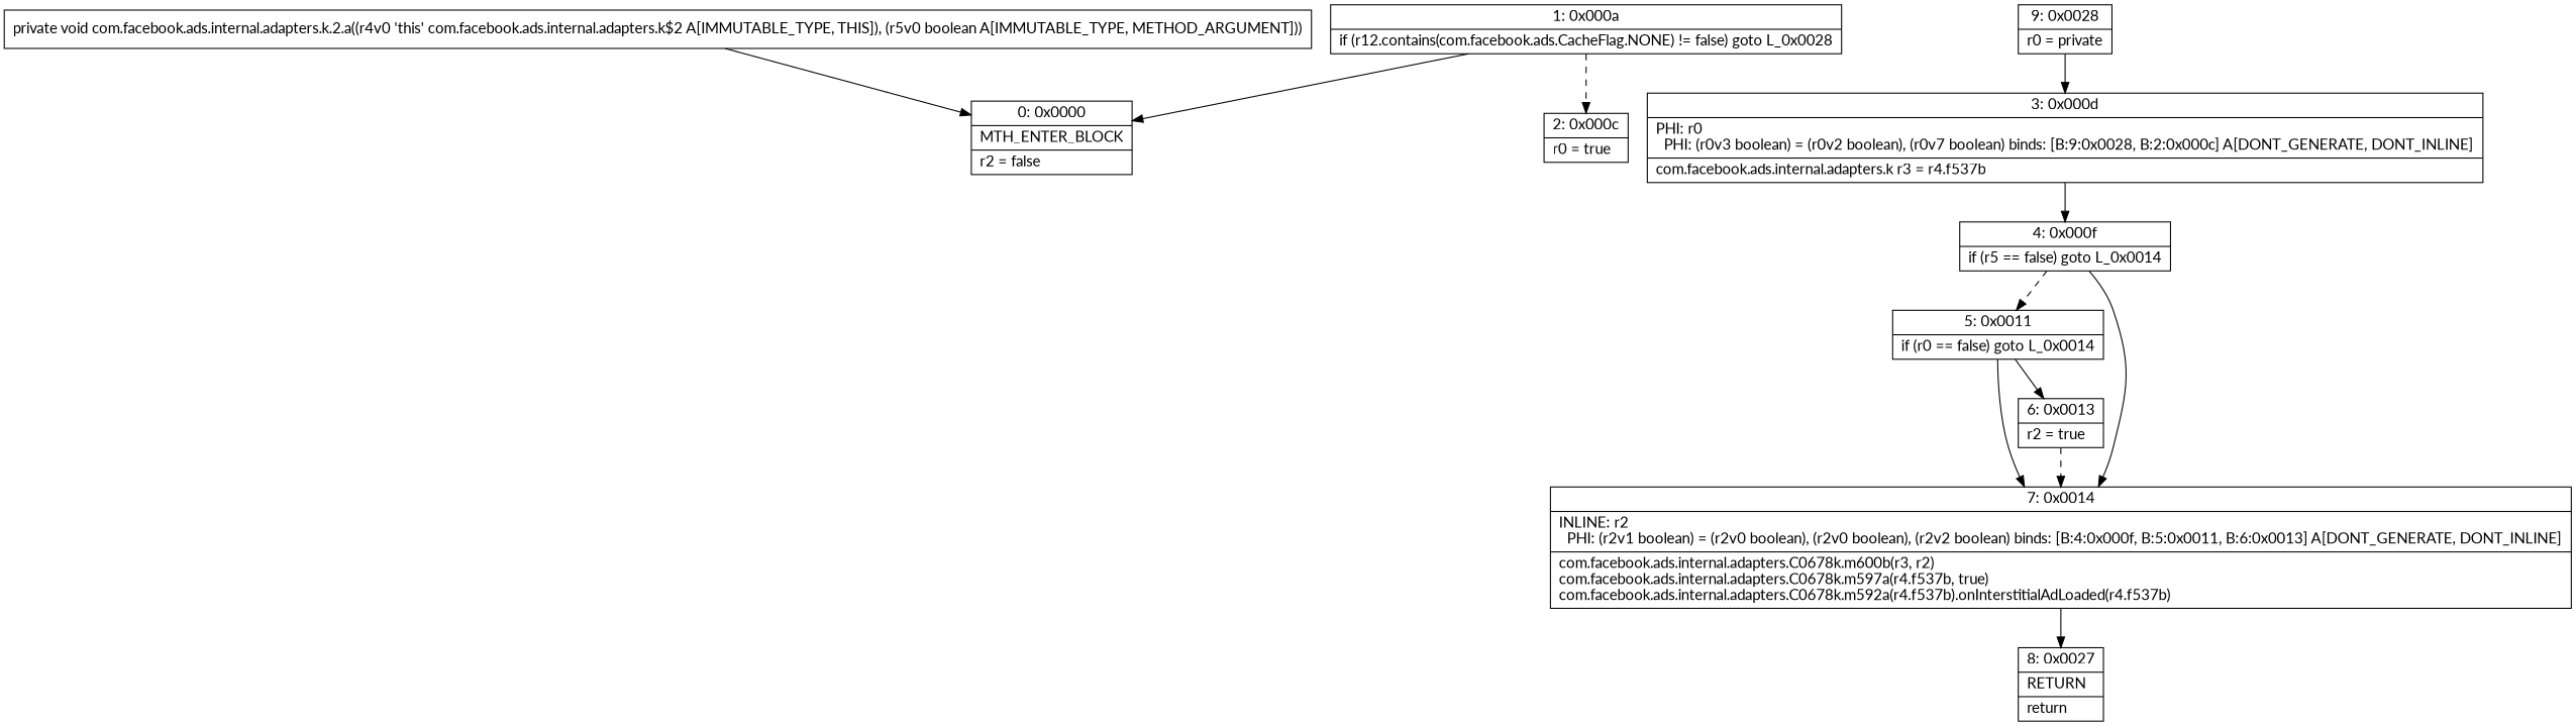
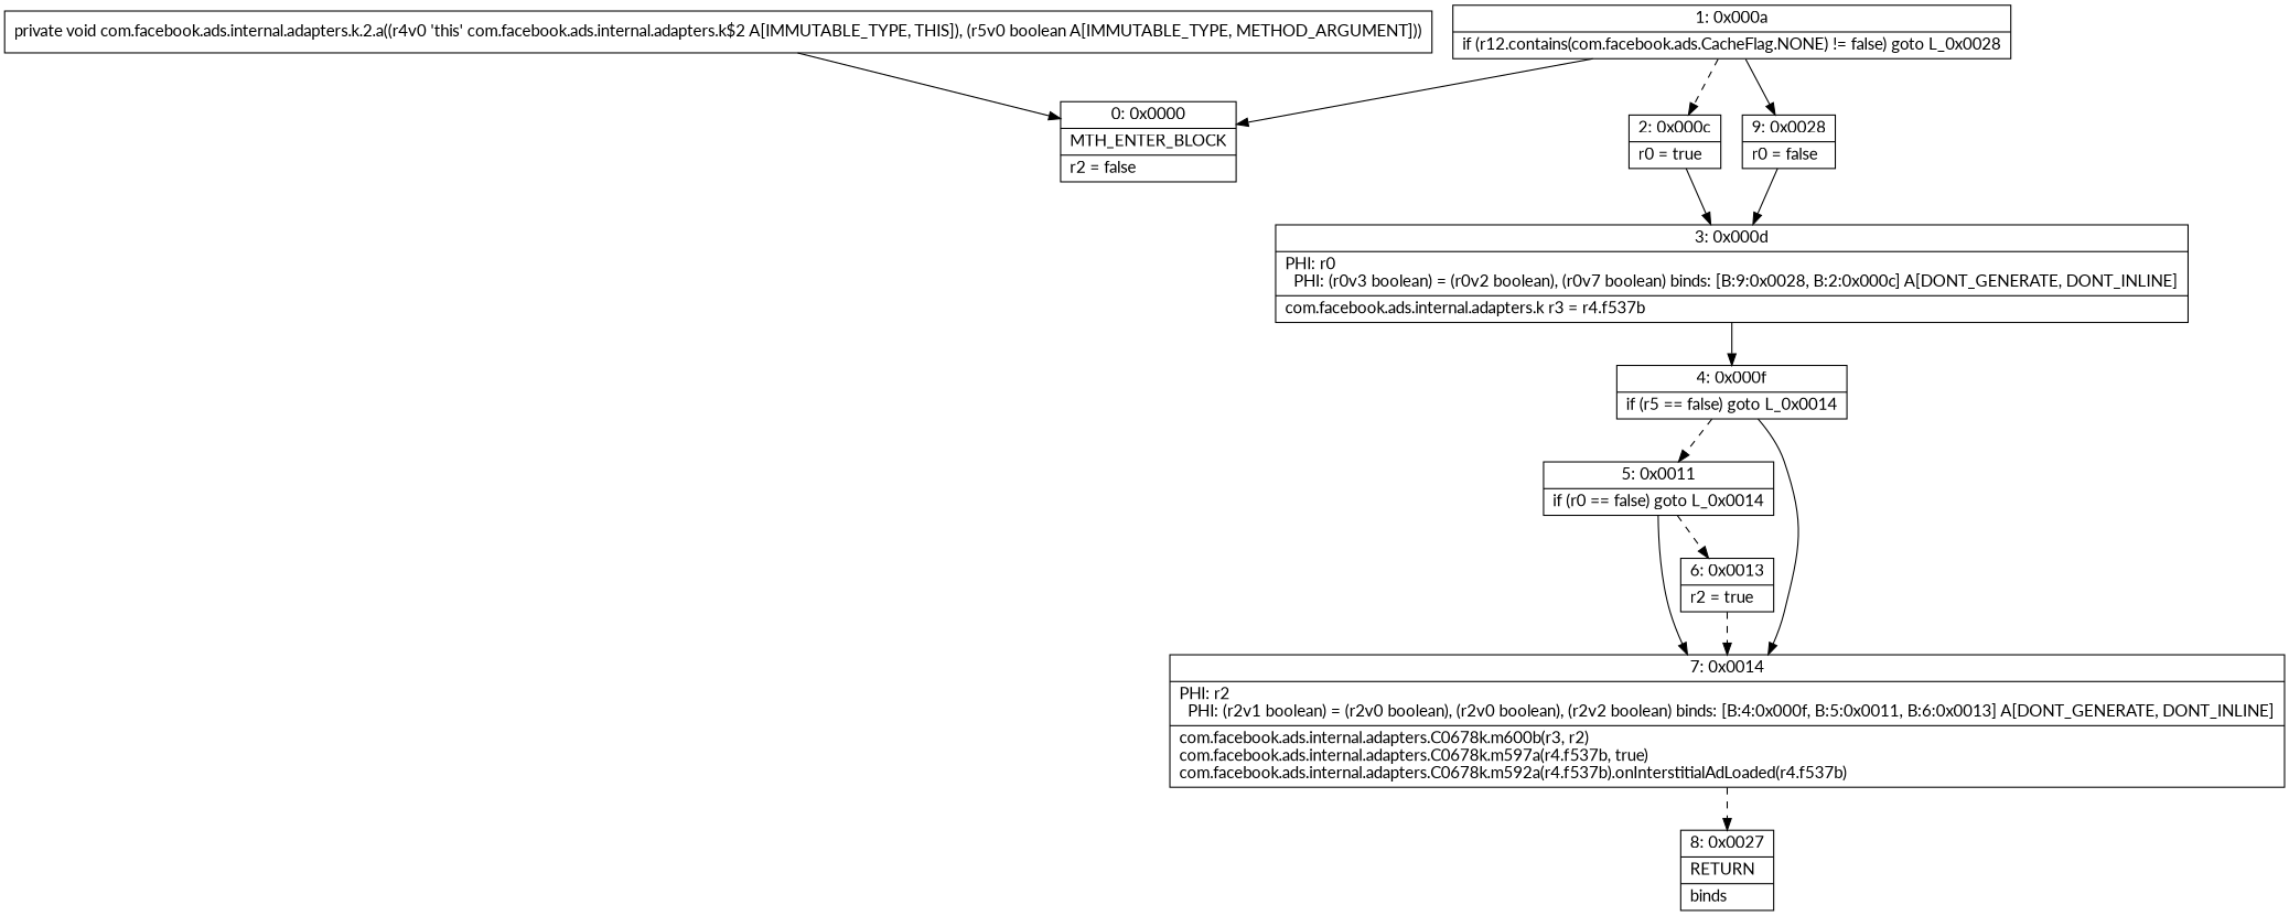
  digraph {
    fontname=Lato
    node [fontname=Lato shape=record]
    edge [fontname=Lato]
    n1 [label="{0\:\ 0x0000|MTH_ENTER_BLOCK\l|r2 = false\l}"]
    n2 [label="{1\:\ 0x000a|if (r12.contains(com.facebook.ads.CacheFlag.NONE) != false) goto L_0x0028\l}"]
    n3 [label="{2\:\ 0x000c|r0 = true\l}"]
-   n4 [label="{9\:\ 0x0028|r0 = private\l}"]
+   n4 [label="{9\:\ 0x0028|r0 = false\l}"]
    n5 [label="{3\:\ 0x000d|PHI: r0 \l  PHI: (r0v3 boolean) = (r0v2 boolean), (r0v7 boolean) binds: [B:9:0x0028, B:2:0x000c] A[DONT_GENERATE, DONT_INLINE]\l|com.facebook.ads.internal.adapters.k r3 = r4.f537b\l}"]
    n6 [label="{4\:\ 0x000f|if (r5 == false) goto L_0x0014\l}"]
    n7 [label="{5\:\ 0x0011|if (r0 == false) goto L_0x0014\l}"]
-   n8 [label="{7\:\ 0x0014|INLINE: r2 \l  PHI: (r2v1 boolean) = (r2v0 boolean), (r2v0 boolean), (r2v2 boolean) binds: [B:4:0x000f, B:5:0x0011, B:6:0x0013] A[DONT_GENERATE, DONT_INLINE]\l|com.facebook.ads.internal.adapters.C0678k.m600b(r3, r2)\lcom.facebook.ads.internal.adapters.C0678k.m597a(r4.f537b, true)\lcom.facebook.ads.internal.adapters.C0678k.m592a(r4.f537b).onInterstitialAdLoaded(r4.f537b)\l}"]
+   n8 [label="{7\:\ 0x0014|PHI: r2 \l  PHI: (r2v1 boolean) = (r2v0 boolean), (r2v0 boolean), (r2v2 boolean) binds: [B:4:0x000f, B:5:0x0011, B:6:0x0013] A[DONT_GENERATE, DONT_INLINE]\l|com.facebook.ads.internal.adapters.C0678k.m600b(r3, r2)\lcom.facebook.ads.internal.adapters.C0678k.m597a(r4.f537b, true)\lcom.facebook.ads.internal.adapters.C0678k.m592a(r4.f537b).onInterstitialAdLoaded(r4.f537b)\l}"]
    n9 [label="{6\:\ 0x0013|r2 = true\l}"]
-   n10 [label="{8\:\ 0x0027|RETURN\l|return\l}"]
+   n10 [label="{8\:\ 0x0027|RETURN\l|binds\l}"]
    n11 [label="{private void com.facebook.ads.internal.adapters.k.2.a((r4v0 'this' com.facebook.ads.internal.adapters.k$2 A[IMMUTABLE_TYPE, THIS]), (r5v0 boolean A[IMMUTABLE_TYPE, METHOD_ARGUMENT])) }"]
    n2 -> n1
    n2 -> n3 [style=dashed]
+   n2 -> n4
+   n3 -> n5
    n4 -> n5
    n5 -> n6
    n6 -> n7 [style=dashed]
    n6 -> n8
    n7 -> n8
-   n7 -> n9 [style=solid]
-   n8 -> n10
+   n7 -> n9 [style=dashed]
+   n8 -> n10 [style=dashed]
    n9 -> n8 [style=dashed]
    n11 -> n1
  }
